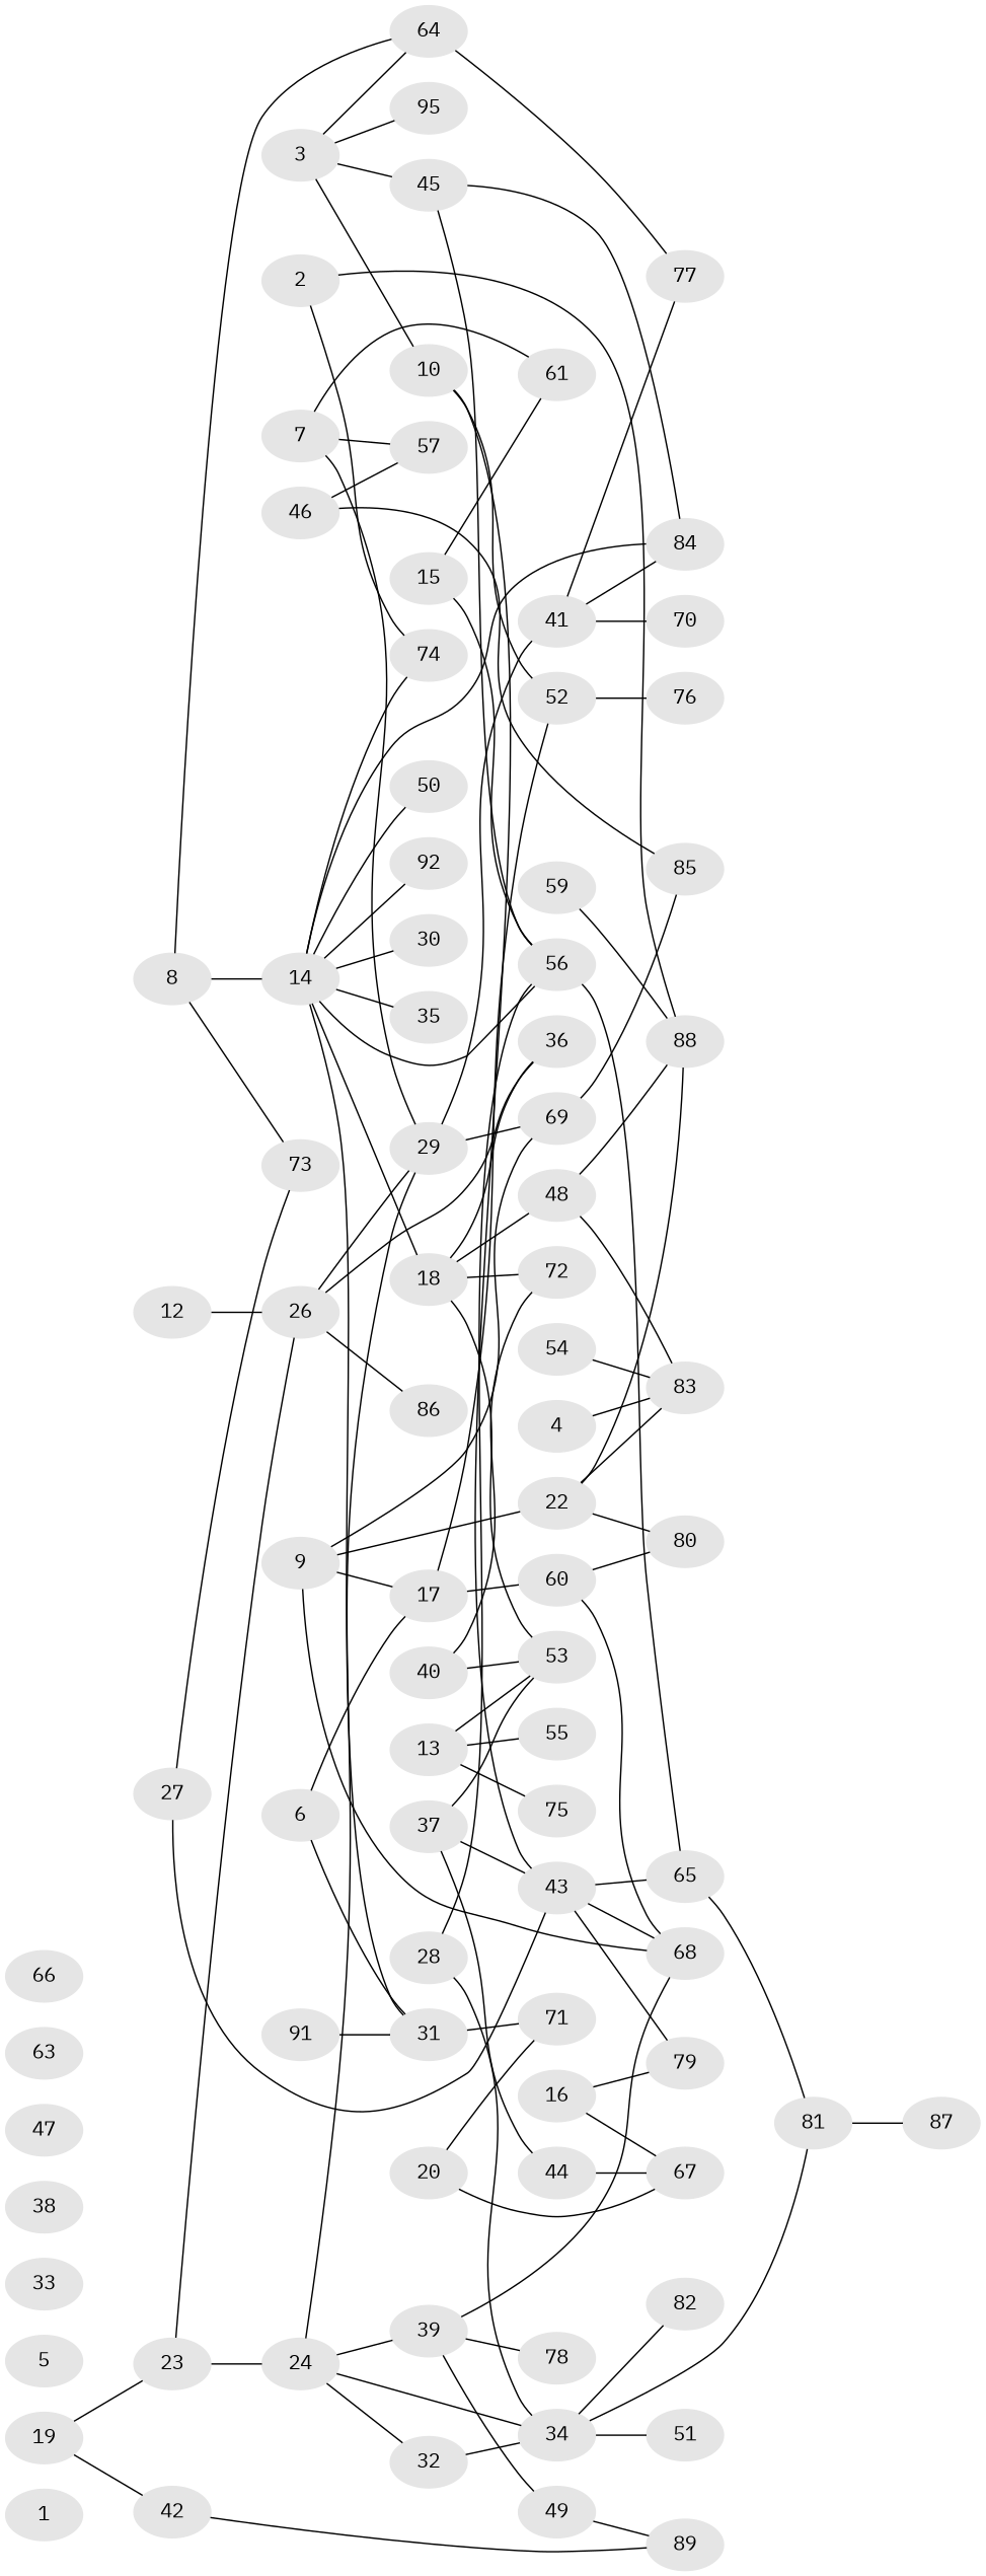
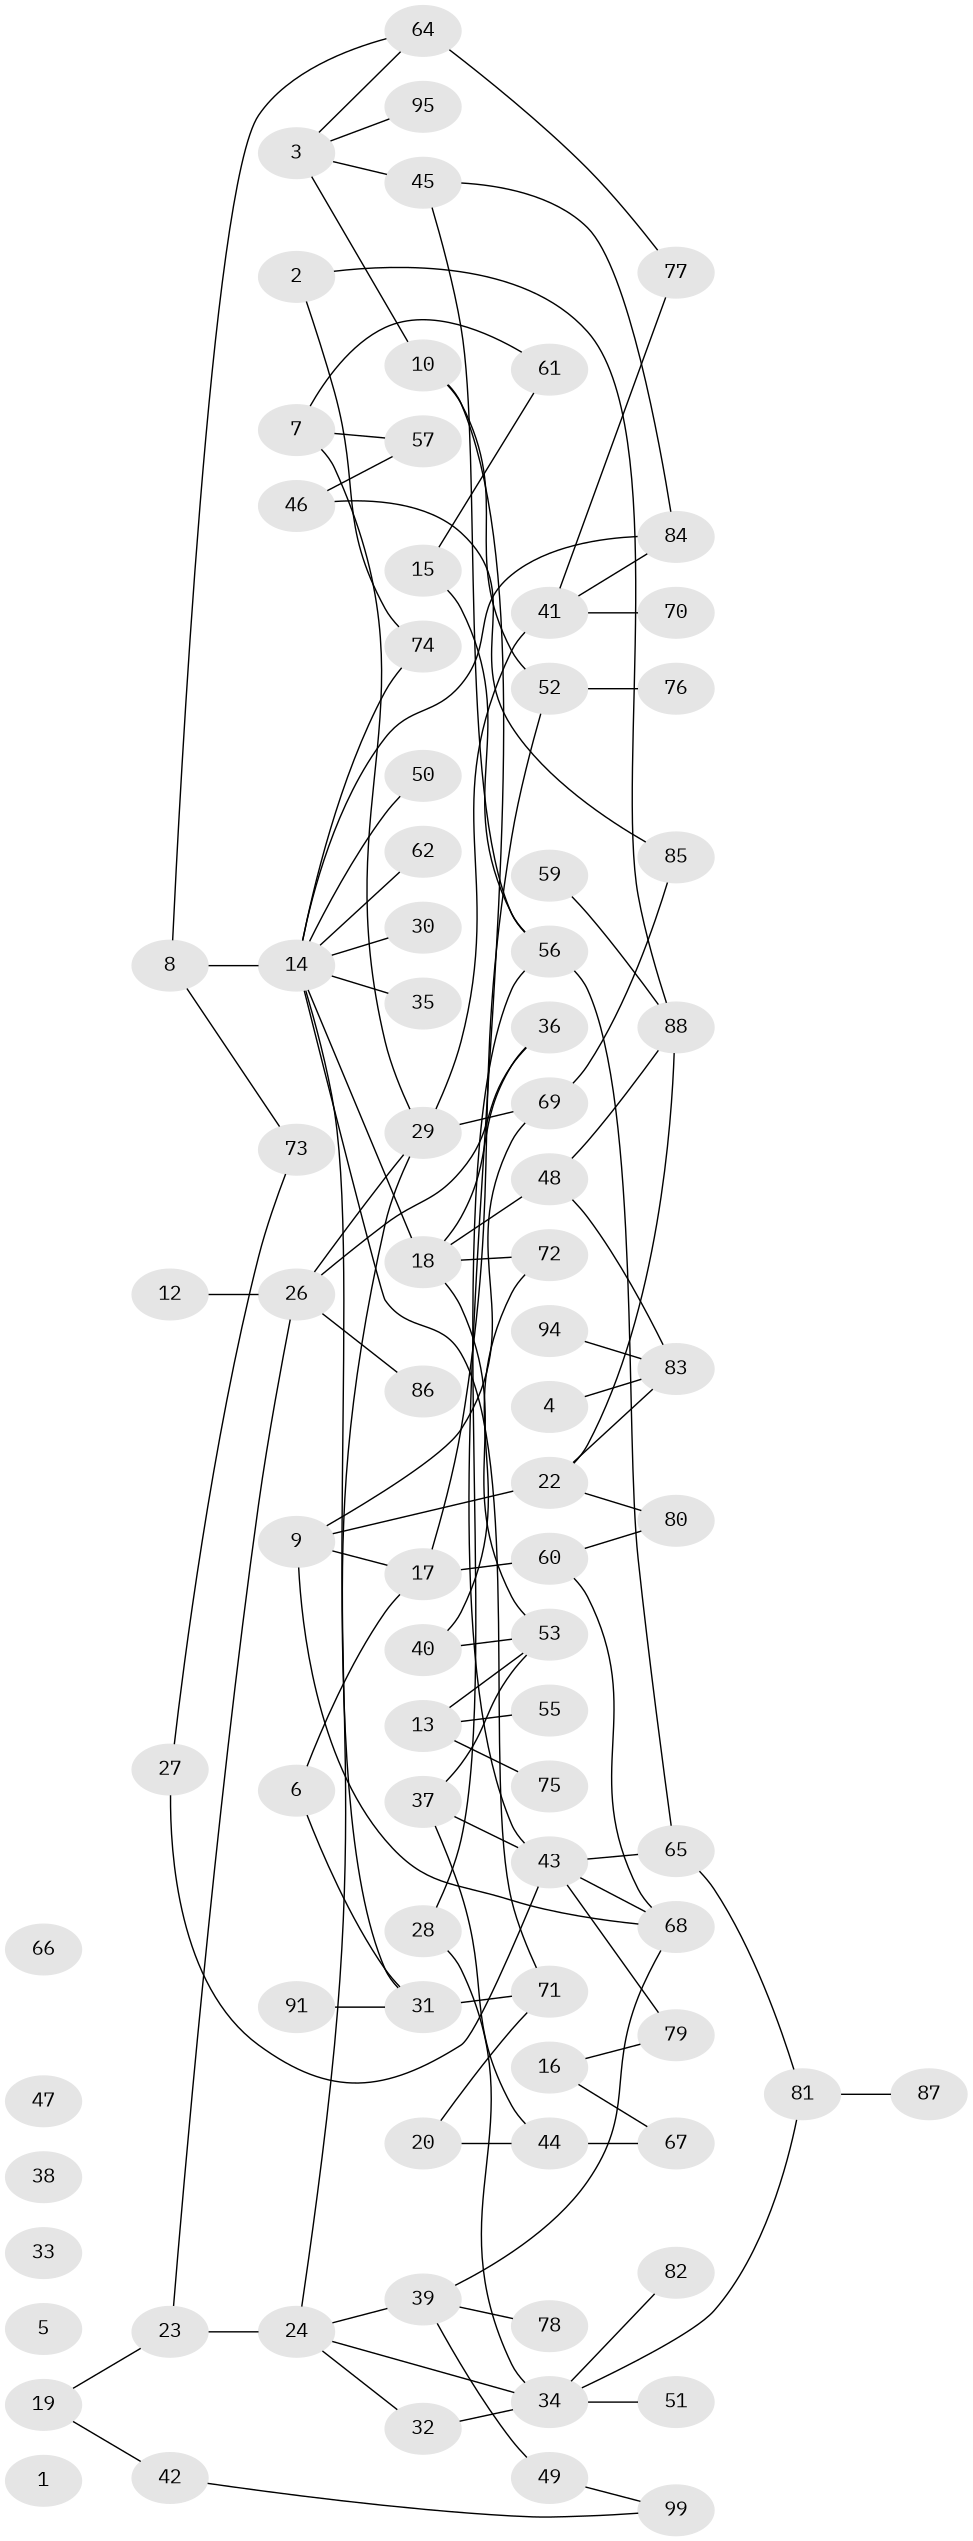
  graph {
    fontname="IBM Plex Mono"
    rankdir=LR
    node [color=gray90 fontname="IBM Plex Mono" style=filled]
    edge [fontname="IBM Plex Mono"]
    1
    2
    74
    88
    3
    10
    n7 [label=95]
    45
    64
    43
    52
    84
    56
    77
    4
    83
    5
    6
    17
    31
    60
    71
    7
    29
    57
    61
    69
    41
    8
    14
    73
    18
    30
    35
    50
-   62 [label=92]
+   62
    9
    22
    68
    80
    85
    65
    79
    76
    n45 [label=91]
    12
    26
    36
    86
    13
    53
    55
    75
    48
    72
    15
    16
    67
    19
    23
    42
    24
-   89
+   89 [label=99]
    20
    32
    34
    39
    51
    81
    82
    49
    78
    27
    28
    70
    33
    87
    37
    44
    38
    40
    46
    47
-   54
+   54 [label=94]
    59
-   63
    66
    2 -- 74
    2 -- 88
    3 -- 10
    3 -- n7
    3 -- 45
    3 -- 64
    10 -- 43
    10 -- 52
    45 -- 84
    45 -- 56
    64 -- 77
    43 -- 68
    43 -- 65
    43 -- 79
    52 -- 76
    56 -- 65
    4 -- 83
    6 -- 17
    6 -- 31
    17 -- 52
    17 -- 60
    31 -- 71
    60 -- 68
    60 -- 80
    7 -- 29
    7 -- 57
    7 -- 61
    29 -- 69
    29 -- 41
    69 -- 85
    41 -- 84
    41 -- 77
    41 -- 70
    8 -- 64
    8 -- 14
    8 -- 73
    14 -- 74
    14 -- 84
    14 -- 31
-   14 -- 56
+   14 -- 71
    14 -- 18
    14 -- 30
    14 -- 35
    14 -- 50
    14 -- 62
    18 -- 36
    18 -- 53
    18 -- 48
    18 -- 72
    9 -- 17
    9 -- 69
    9 -- 22
    9 -- 68
    22 -- 88
    22 -- 83
    22 -- 80
    65 -- 81
    n45 -- 31
    12 -- 26
    26 -- 29
    26 -- 36
    26 -- 86
    13 -- 53
    13 -- 55
    13 -- 75
    48 -- 88
    48 -- 83
    15 -- 56
    15 -- 61
    16 -- 79
    16 -- 67
    19 -- 23
    19 -- 42
    23 -- 26
    23 -- 24
    42 -- 89
    24 -- 29
    24 -- 32
    24 -- 34
    24 -- 39
    20 -- 71
-   20 -- 67
+   20 -- 44
    32 -- 34
    34 -- 51
    34 -- 81
    34 -- 82
    39 -- 68
    39 -- 49
    39 -- 78
    81 -- 87
    49 -- 89
    27 -- 43
    27 -- 73
    28 -- 56
    28 -- 34
    37 -- 43
    37 -- 53
    37 -- 44
    44 -- 67
    40 -- 53
    40 -- 72
    46 -- 57
    46 -- 85
    54 -- 83
    59 -- 88
  }
